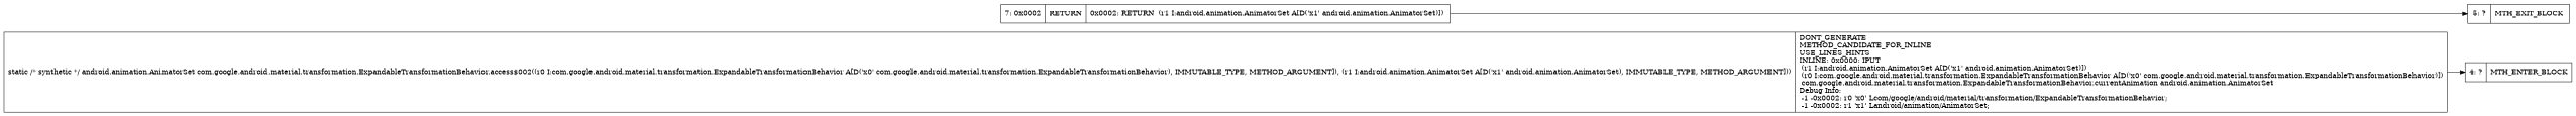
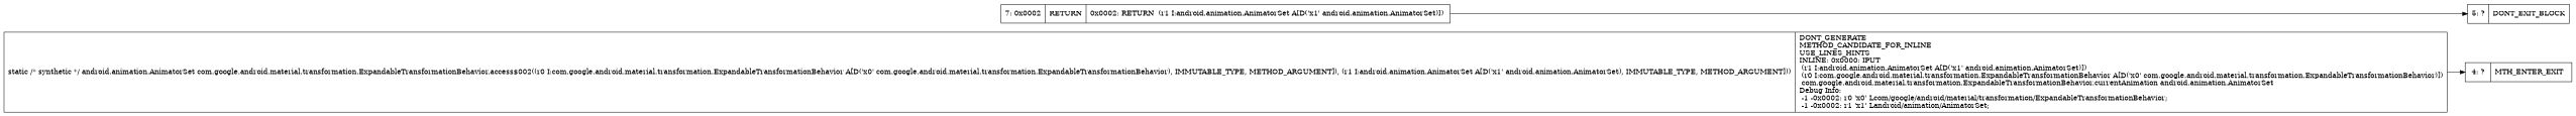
  digraph {
    rankdir=LR
    node [shape=record]
-   n1 [label="{4\:\ ?|MTH_ENTER_BLOCK\l}"]
+   n1 [label="{4\:\ ?|MTH_ENTER_EXIT\l}"]
    n2 [label="{7\:\ 0x0002|RETURN\l|0x0002: RETURN  (r1 I:android.animation.AnimatorSet A[D('x1' android.animation.AnimatorSet)]) \l}"]
-   n3 [label="{5\:\ ?|MTH_EXIT_BLOCK\l}"]
+   n3 [label="{5\:\ ?|DONT_EXIT_BLOCK\l}"]
    n4 [label="{static \/* synthetic *\/ android.animation.AnimatorSet com.google.android.material.transformation.ExpandableTransformationBehavior.access$002((r0 I:com.google.android.material.transformation.ExpandableTransformationBehavior A[D('x0' com.google.android.material.transformation.ExpandableTransformationBehavior), IMMUTABLE_TYPE, METHOD_ARGUMENT]), (r1 I:android.animation.AnimatorSet A[D('x1' android.animation.AnimatorSet), IMMUTABLE_TYPE, METHOD_ARGUMENT]))  | DONT_GENERATE\lMETHOD_CANDIDATE_FOR_INLINE\lUSE_LINES_HINTS\lINLINE: 0x0000: IPUT  \l  (r1 I:android.animation.AnimatorSet A[D('x1' android.animation.AnimatorSet)])\l  (r0 I:com.google.android.material.transformation.ExpandableTransformationBehavior A[D('x0' com.google.android.material.transformation.ExpandableTransformationBehavior)])\l com.google.android.material.transformation.ExpandableTransformationBehavior.currentAnimation android.animation.AnimatorSet\lDebug Info:\l  \-1 \-0x0002: r0 'x0' Lcom\/google\/android\/material\/transformation\/ExpandableTransformationBehavior;\l  \-1 \-0x0002: r1 'x1' Landroid\/animation\/AnimatorSet;\l}"]
    n2 -> n3
    n4 -> n1
  }
